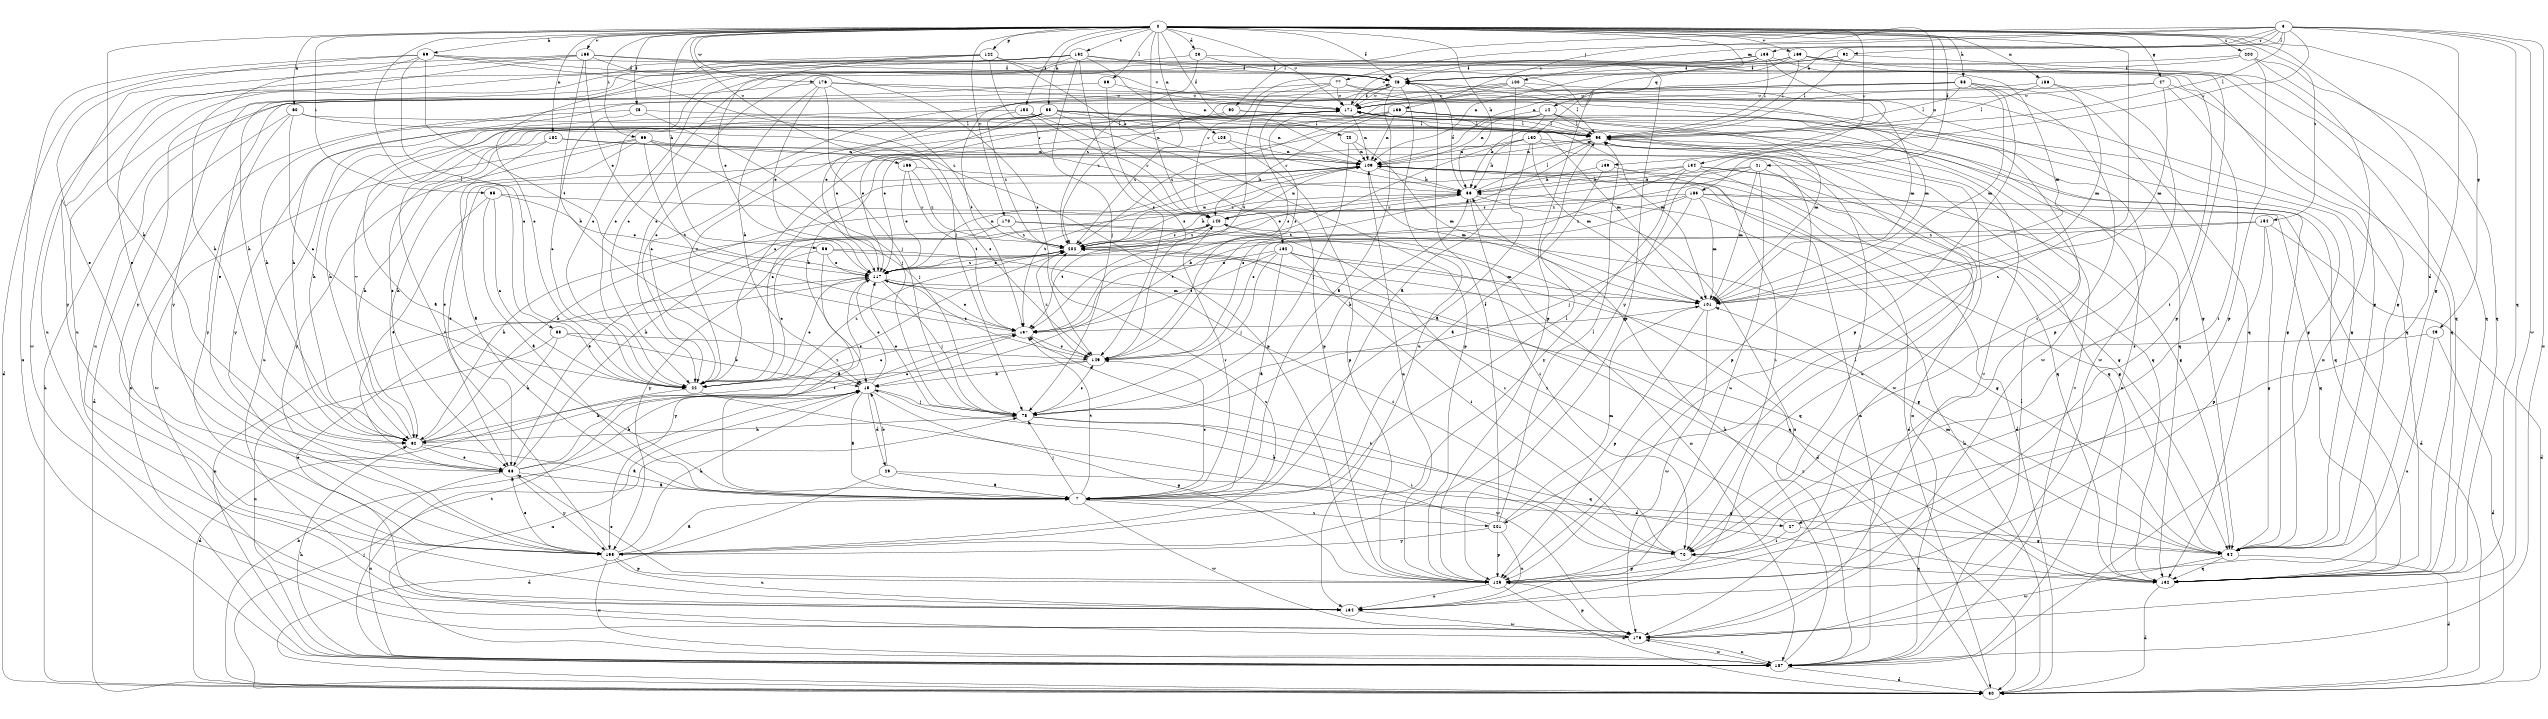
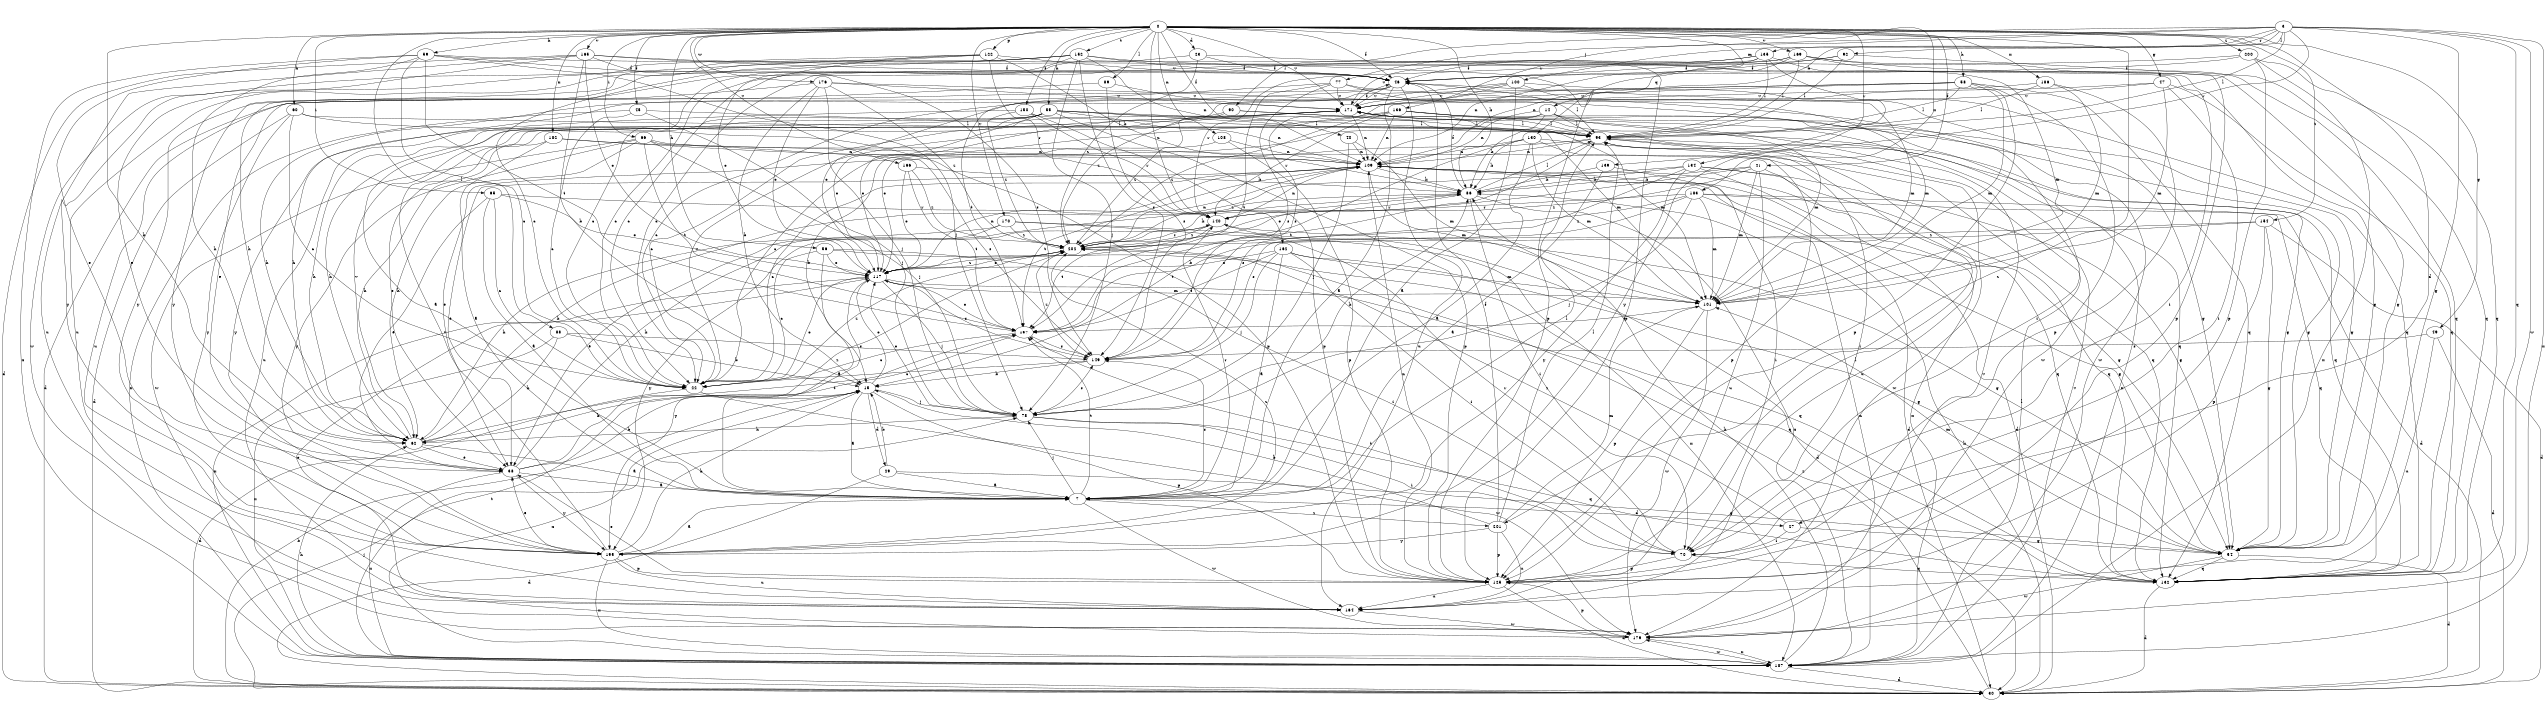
  strict digraph {
    0
    23
    27
    40
    41
    45
    46
    47
    49
    55
    56
    58
    59
    60
    62
    65
    66
    86
    88
    89
    108
    122
    130
    134
    150
    152
    154
    162
    165
    166
    169
    170
    171
    176
    182
    183
    186
    200
    201
    101
    202
    195
    54
    70
    78
    109
    187
    117
    164
    93
    22
    7
    157
    30
    132
    149
    125
    179
    38
    15
    140
    3
    14
    77
    90
    92
    100
    135
    136
    139
    29
    0 -> 23 [label=d]
    0 -> 27 [label=d]
    0 -> 40 [label=f]
    0 -> 41 [label=f]
    0 -> 45 [label=f]
    0 -> 46 [label=f]
    0 -> 47 [label=g]
    0 -> 49 [label=g]
    0 -> 55 [label=h]
    0 -> 56 [label=h]
    0 -> 58 [label=h]
    0 -> 59 [label=h]
    0 -> 60 [label=h]
    0 -> 62 [label=h]
    0 -> 65 [label=i]
    0 -> 66 [label=i]
    0 -> 86 [label=k]
    0 -> 88 [label=l]
    0 -> 89 [label=l]
    0 -> 108 [label=n]
    0 -> 122 [label=p]
    0 -> 130 [label=q]
    0 -> 134 [label=r]
    0 -> 150 [label=t]
    0 -> 152 [label=t]
    0 -> 154 [label=t]
    0 -> 162 [label=u]
    0 -> 165 [label=v]
    0 -> 166 [label=v]
    0 -> 169 [label=v]
    0 -> 170 [label=v]
    0 -> 171 [label=v]
    0 -> 176 [label=w]
    0 -> 182 [label=x]
    0 -> 183 [label=x]
    0 -> 186 [label=x]
    0 -> 200 [label=z]
    0 -> 201 [label=z]
    23 -> 46 [label=f]
    23 -> 101 [label=m]
    23 -> 202 [label=z]
    23 -> 195 [label=y]
    27 -> 202 [label=z]
    27 -> 54 [label=g]
    27 -> 70 [label=i]
    40 -> 101 [label=m]
    40 -> 78 [label=j]
    40 -> 109 [label=n]
    41 -> 86 [label=k]
    41 -> 101 [label=m]
    41 -> 202 [label=z]
    41 -> 187 [label=x]
    41 -> 117 [label=o]
    41 -> 164 [label=u]
    45 -> 78 [label=j]
    45 -> 187 [label=x]
    45 -> 93 [label=l]
    45 -> 22 [label=c]
    46 -> 171 [label=v]
    46 -> 54 [label=g]
    46 -> 164 [label=u]
    46 -> 93 [label=l]
    46 -> 7 [label=a]
    46 -> 157 [label=t]
-   46 -> 30 [label=h]
+   46 -> 30 [label=d]
    47 -> 171 [label=v]
    47 -> 101 [label=m]
    47 -> 70 [label=i]
    47 -> 22 [label=c]
    47 -> 132 [label=q]
    49 -> 164 [label=u]
    49 -> 30 [label=d]
    49 -> 149 [label=s]
    55 -> 62 [label=h]
    55 -> 101 [label=m]
    55 -> 109 [label=n]
    55 -> 117 [label=o]
    55 -> 164 [label=u]
    55 -> 93 [label=l]
    55 -> 22 [label=c]
    55 -> 7 [label=a]
    55 -> 132 [label=q]
    55 -> 125 [label=p]
    56 -> 70 [label=i]
    56 -> 117 [label=o]
    56 -> 22 [label=c]
    56 -> 7 [label=a]
    56 -> 132 [label=q]
    58 -> 62 [label=h]
    58 -> 171 [label=v]
    58 -> 101 [label=m]
    58 -> 202 [label=z]
    58 -> 93 [label=l]
    58 -> 132 [label=q]
    58 -> 125 [label=p]
    58 -> 179 [label=w]
    59 -> 46 [label=f]
    59 -> 62 [label=h]
    59 -> 70 [label=i]
    59 -> 78 [label=j]
    59 -> 187 [label=x]
    59 -> 22 [label=c]
    59 -> 157 [label=t]
    59 -> 38 [label=e]
    60 -> 195 [label=y]
    60 -> 93 [label=l]
    60 -> 22 [label=c]
    60 -> 30 [label=d]
    60 -> 125 [label=p]
    62 -> 86 [label=k]
    62 -> 171 [label=v]
    62 -> 7 [label=a]
    62 -> 157 [label=t]
    62 -> 38 [label=e]
    62 -> 15 [label=b]
    65 -> 117 [label=o]
    65 -> 22 [label=c]
    65 -> 7 [label=a]
    65 -> 38 [label=e]
    65 -> 140 [label=r]
    66 -> 62 [label=h]
    66 -> 195 [label=y]
    66 -> 78 [label=j]
    66 -> 109 [label=n]
    66 -> 157 [label=t]
    66 -> 149 [label=s]
    66 -> 179 [label=w]
    86 -> 46 [label=f]
    86 -> 70 [label=i]
    86 -> 187 [label=x]
    86 -> 93 [label=l]
    86 -> 140 [label=r]
    88 -> 62 [label=h]
    88 -> 187 [label=x]
    88 -> 149 [label=s]
    88 -> 15 [label=b]
    89 -> 171 [label=v]
    89 -> 164 [label=u]
    89 -> 149 [label=s]
    108 -> 109 [label=n]
    108 -> 125 [label=p]
    108 -> 15 [label=b]
    122 -> 86 [label=k]
-   122 -> 171 [label=v]
+   122 -> 46 [label=v]
    122 -> 117 [label=o]
    122 -> 22 [label=c]
    122 -> 179 [label=w]
    122 -> 38 [label=e]
    122 -> 140 [label=r]
    130 -> 86 [label=k]
    130 -> 101 [label=m]
    130 -> 109 [label=n]
    130 -> 7 [label=a]
    130 -> 132 [label=q]
    130 -> 125 [label=p]
    130 -> 15 [label=b]
    134 -> 86 [label=k]
    134 -> 202 [label=z]
    134 -> 195 [label=y]
    134 -> 54 [label=g]
    134 -> 30 [label=d]
    134 -> 132 [label=q]
    134 -> 149 [label=s]
    150 -> 202 [label=z]
    150 -> 195 [label=y]
    150 -> 93 [label=l]
    150 -> 125 [label=p]
    150 -> 140 [label=r]
    152 -> 46 [label=f]
    152 -> 62 [label=h]
    152 -> 195 [label=y]
    152 -> 78 [label=j]
    152 -> 109 [label=n]
    152 -> 164 [label=u]
    152 -> 22 [label=c]
    152 -> 149 [label=s]
    152 -> 125 [label=p]
    154 -> 202 [label=z]
    154 -> 54 [label=g]
    154 -> 157 [label=t]
    154 -> 30 [label=d]
    154 -> 125 [label=p]
    162 -> 101 [label=m]
    162 -> 54 [label=g]
    162 -> 70 [label=i]
    162 -> 78 [label=j]
    162 -> 117 [label=o]
    162 -> 7 [label=a]
    162 -> 157 [label=t]
    165 -> 46 [label=f]
    165 -> 195 [label=y]
    165 -> 117 [label=o]
    165 -> 164 [label=u]
    165 -> 30 [label=d]
    165 -> 149 [label=s]
    165 -> 125 [label=p]
    165 -> 15 [label=b]
    166 -> 86 [label=k]
    166 -> 202 [label=z]
    166 -> 117 [label=o]
    166 -> 157 [label=t]
    169 -> 46 [label=f]
    169 -> 54 [label=g]
    169 -> 109 [label=n]
    169 -> 93 [label=l]
    169 -> 22 [label=c]
    169 -> 132 [label=q]
    169 -> 125 [label=p]
    170 -> 62 [label=h]
    170 -> 202 [label=z]
    170 -> 187 [label=x]
    170 -> 30 [label=d]
    170 -> 38 [label=e]
    171 -> 46 [label=f]
    171 -> 62 [label=h]
    171 -> 101 [label=m]
    171 -> 109 [label=n]
    171 -> 93 [label=l]
    176 -> 171 [label=v]
    176 -> 202 [label=z]
    176 -> 70 [label=i]
    176 -> 78 [label=j]
    176 -> 117 [label=o]
    176 -> 38 [label=e]
    176 -> 15 [label=b]
    182 -> 62 [label=h]
    182 -> 70 [label=i]
    182 -> 109 [label=n]
    182 -> 7 [label=a]
    183 -> 101 [label=m]
    183 -> 202 [label=z]
    183 -> 54 [label=g]
    183 -> 78 [label=j]
    183 -> 30 [label=d]
    183 -> 132 [label=q]
    183 -> 149 [label=s]
    183 -> 140 [label=r]
    186 -> 171 [label=v]
    186 -> 101 [label=m]
    186 -> 93 [label=l]
    186 -> 125 [label=p]
    200 -> 46 [label=f]
    200 -> 187 [label=x]
    200 -> 22 [label=c]
    200 -> 132 [label=q]
    200 -> 125 [label=p]
    201 -> 46 [label=f]
    201 -> 101 [label=m]
    201 -> 195 [label=y]
    201 -> 164 [label=u]
    201 -> 93 [label=l]
    201 -> 125 [label=p]
    201 -> 15 [label=b]
-   101 -> 157 [label=q]
+   101 -> 157 [label=t]
    101 -> 125 [label=p]
    101 -> 179 [label=w]
    202 -> 86 [label=k]
    202 -> 109 [label=n]
    202 -> 117 [label=o]
    202 -> 140 [label=r]
    195 -> 171 [label=v]
    195 -> 202 [label=z]
    195 -> 187 [label=x]
    195 -> 164 [label=u]
    195 -> 7 [label=a]
    195 -> 125 [label=p]
    195 -> 38 [label=e]
    195 -> 15 [label=b]
    54 -> 101 [label=m]
    54 -> 30 [label=d]
    54 -> 132 [label=q]
    54 -> 179 [label=w]
    70 -> 157 [label=t]
    70 -> 132 [label=q]
    70 -> 125 [label=p]
    70 -> 140 [label=r]
    78 -> 62 [label=h]
    78 -> 86 [label=k]
    78 -> 70 [label=i]
    78 -> 117 [label=o]
    78 -> 132 [label=q]
    78 -> 149 [label=s]
    109 -> 86 [label=k]
    109 -> 101 [label=m]
    109 -> 54 [label=g]
    109 -> 22 [label=c]
    109 -> 157 [label=t]
    109 -> 30 [label=d]
    109 -> 132 [label=q]
    109 -> 38 [label=e]
    187 -> 62 [label=h]
    187 -> 86 [label=k]
    187 -> 171 [label=v]
    187 -> 109 [label=n]
    187 -> 93 [label=l]
    187 -> 157 [label=t]
    187 -> 30 [label=d]
    187 -> 179 [label=w]
    117 -> 101 [label=m]
    117 -> 202 [label=z]
    117 -> 195 [label=y]
    117 -> 78 [label=j]
    117 -> 109 [label=n]
    117 -> 187 [label=x]
    117 -> 132 [label=q]
    117 -> 149 [label=s]
    164 -> 179 [label=w]
    93 -> 109 [label=n]
    93 -> 164 [label=u]
    93 -> 157 [label=t]
    93 -> 132 [label=q]
    93 -> 179 [label=w]
    93 -> 38 [label=e]
    22 -> 171 [label=v]
    22 -> 202 [label=z]
    22 -> 117 [label=o]
    22 -> 30 [label=d]
    22 -> 179 [label=w]
    7 -> 27 [label=d]
    7 -> 201 [label=z]
    7 -> 78 [label=j]
    7 -> 93 [label=l]
    7 -> 157 [label=t]
    7 -> 149 [label=s]
    7 -> 179 [label=w]
    7 -> 140 [label=r]
    157 -> 117 [label=o]
    157 -> 22 [label=c]
    157 -> 149 [label=s]
    30 -> 86 [label=k]
    30 -> 202 [label=z]
    30 -> 78 [label=j]
    30 -> 15 [label=b]
    132 -> 30 [label=d]
    149 -> 202 [label=z]
    149 -> 22 [label=c]
    149 -> 15 [label=b]
    125 -> 109 [label=n]
    125 -> 164 [label=u]
    125 -> 93 [label=l]
    125 -> 30 [label=d]
    125 -> 38 [label=e]
    179 -> 171 [label=v]
    179 -> 187 [label=x]
    179 -> 117 [label=o]
    179 -> 125 [label=p]
    38 -> 86 [label=k]
    38 -> 202 [label=z]
    38 -> 195 [label=y]
    38 -> 187 [label=x]
    38 -> 7 [label=a]
    38 -> 15 [label=b]
    15 -> 78 [label=j]
    15 -> 187 [label=x]
    15 -> 117 [label=o]
    15 -> 7 [label=a]
    15 -> 125 [label=p]
    15 -> 29 [label=d]
    140 -> 202 [label=z]
    140 -> 195 [label=y]
    140 -> 54 [label=g]
    140 -> 109 [label=n]
    140 -> 157 [label=t]
    3 -> 54 [label=g]
    3 -> 187 [label=x]
    3 -> 93 [label=l]
    3 -> 132 [label=q]
    3 -> 179 [label=w]
    3 -> 14 [label=b]
    3 -> 77 [label=j]
    3 -> 90 [label=l]
    3 -> 92 [label=l]
    3 -> 100 [label=m]
    3 -> 135 [label=r]
    3 -> 136 [label=r]
    3 -> 139 [label=r]
    14 -> 86 [label=k]
    14 -> 101 [label=m]
    14 -> 54 [label=g]
    14 -> 109 [label=n]
    14 -> 117 [label=o]
    14 -> 93 [label=l]
    14 -> 38 [label=e]
    77 -> 62 [label=h]
    77 -> 171 [label=v]
    77 -> 101 [label=m]
    77 -> 157 [label=t]
    77 -> 149 [label=s]
    77 -> 179 [label=w]
    90 -> 202 [label=z]
    90 -> 54 [label=g]
    90 -> 117 [label=o]
    90 -> 93 [label=l]
    92 -> 46 [label=f]
    92 -> 93 [label=l]
    92 -> 132 [label=q]
    92 -> 140 [label=r]
    100 -> 171 [label=v]
    100 -> 101 [label=m]
    100 -> 117 [label=o]
    100 -> 7 [label=a]
    100 -> 132 [label=q]
    100 -> 149 [label=s]
    135 -> 46 [label=f]
    135 -> 171 [label=v]
    135 -> 195 [label=y]
    135 -> 54 [label=g]
    135 -> 109 [label=n]
    135 -> 93 [label=l]
    135 -> 22 [label=c]
    136 -> 202 [label=z]
    136 -> 54 [label=g]
    136 -> 109 [label=n]
    136 -> 187 [label=x]
    136 -> 93 [label=l]
    136 -> 22 [label=c]
    136 -> 140 [label=r]
    139 -> 86 [label=k]
    139 -> 70 [label=i]
    139 -> 7 [label=a]
    29 -> 54 [label=g]
    29 -> 7 [label=a]
    29 -> 30 [label=d]
    29 -> 15 [label=b]
  }
